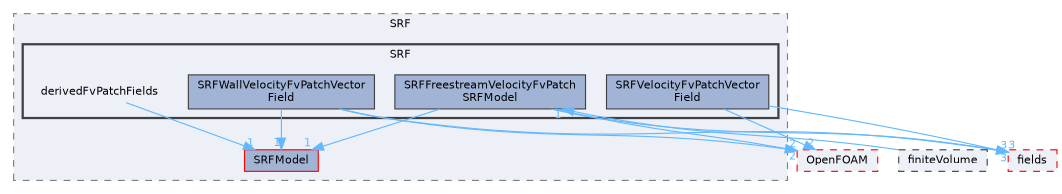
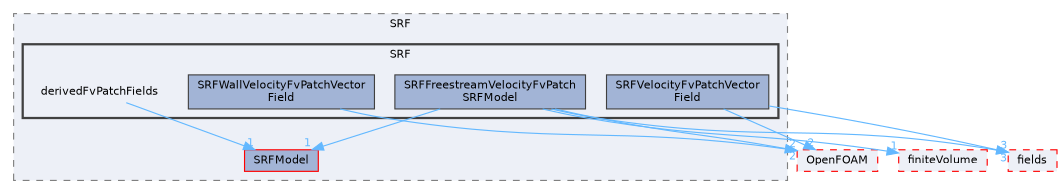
  digraph {
    compound=true
    node [fontname=Helvetica fontsize=10 shape=box color=red fillcolor="#a2b4d6" style=filled]
    edge [color=steelblue1 fontcolor=steelblue1 fontname=Helvetica fontsize=10 headlabel=1 labeldistance=1.5 labelfontname=Helvetica labelfontsize=10]
    n1 [height=0.2 label=derivedFvPatchFields shape=plaintext width=0.4 color="" fillcolor="" style=""]
    n2 [color=grey25 height=0.2 label="SRFFreestreamVelocityFvPatch\lSRFModel" width=0.4]
    n3 [color=grey25 height=0.2 label="SRFVelocityFvPatchVector\lField" width=0.4]
    n4 [color=grey25 height=0.2 label="SRFWallVelocityFvPatchVector\lField" width=0.4]
    n5 [height=0.2 label=SRFModel width=0.4]
    n6 [fillcolor="#edf0f7" height=0.2 label=OpenFOAM style="filled,dashed" width=0.4]
    n7 [fillcolor="#edf0f7" height=0.2 label=fields style="filled,dashed" width=0.4]
-   n8 [color=grey25 fillcolor="#edf0f7" height=0.2 label=finiteVolume style="filled,dashed" width=0.4]
+   n8 [fillcolor="#edf0f7" height=0.2 label=finiteVolume style="filled,dashed" width=0.4]
    subgraph cluster_1 {
      bgcolor="#edf0f7"
      fontname=Helvetica
      fontsize=10
      label=SRF
      pencolor=grey50
      style="filled,dashed"
      n5
      subgraph cluster_2 {
        bgcolor="#edf0f7"
        fontname=Helvetica
        fontsize=10
        label=SRF
        pencolor=grey25
        style="filled,bold"
        n1
        n2
        n3
        n4
      }
    }
    n1 -> n5
    n2 -> n5
    n2 -> n6 [headlabel=2]
    n2 -> n7 [headlabel=3]
-   n8 -> n2
+   n2 -> n8
    n3 -> n6 [headlabel=2]
    n3 -> n7 [headlabel=3]
-   n4 -> n5
    n4 -> n6 [headlabel=2]
-   n4 -> n7 [headlabel=3]
  }
